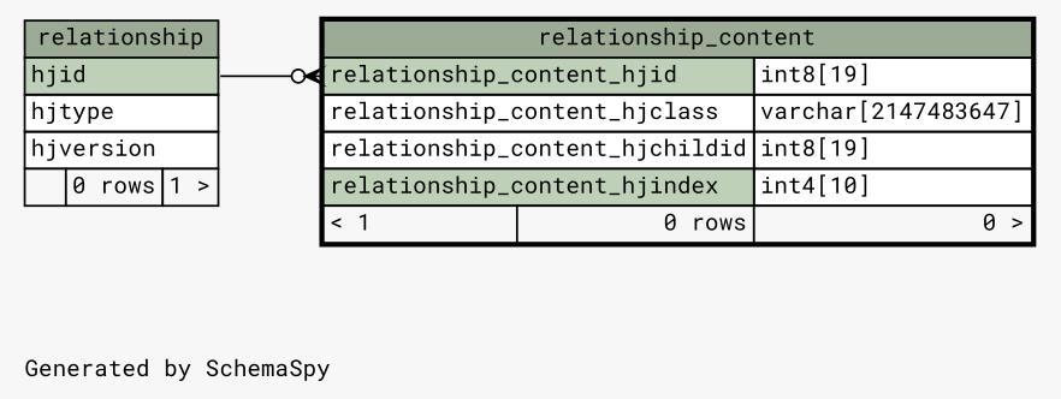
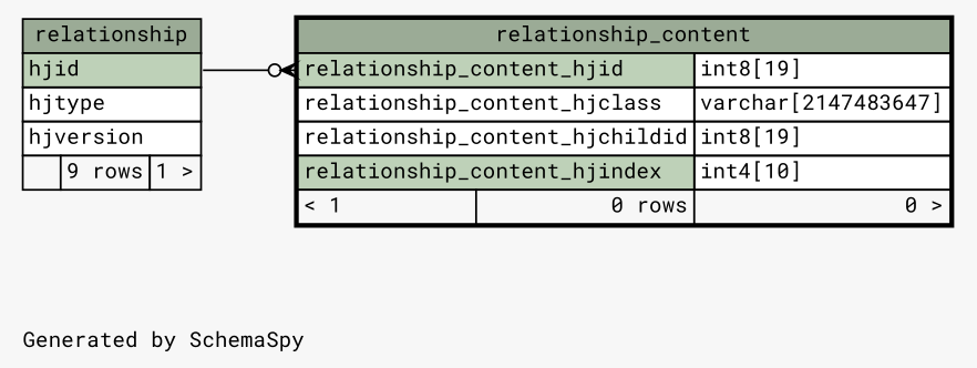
  digraph {
    bgcolor="#f7f7f7"
    fontname="Roboto Mono"
    fontsize=11
    label="\nGenerated by SchemaSpy"
    labeljust=l
    nodesep=0.18
    rankdir=RL
    ranksep=0.46
    node [fontname="Roboto Mono" fontsize=11 shape=plaintext]
    n1 [label=<     <TABLE BORDER="2" CELLBORDER="1" CELLSPACING="0" BGCOLOR="#ffffff">       <TR><TD COLSPAN="3" BGCOLOR="#9bab96" ALIGN="CENTER">relationship_content</TD></TR>       <TR><TD PORT="relationship_content_hjid" COLSPAN="2" BGCOLOR="#bed1b8" ALIGN="LEFT">relationship_content_hjid</TD><TD PORT="relationship_content_hjid.type" ALIGN="LEFT">int8[19]</TD></TR>       <TR><TD PORT="relationship_content_hjclass" COLSPAN="2" ALIGN="LEFT">relationship_content_hjclass</TD><TD PORT="relationship_content_hjclass.type" ALIGN="LEFT">varchar[2147483647]</TD></TR>       <TR><TD PORT="relationship_content_hjchildid" COLSPAN="2" ALIGN="LEFT">relationship_content_hjchildid</TD><TD PORT="relationship_content_hjchildid.type" ALIGN="LEFT">int8[19]</TD></TR>       <TR><TD PORT="relationship_content_hjindex" COLSPAN="2" BGCOLOR="#bed1b8" ALIGN="LEFT">relationship_content_hjindex</TD><TD PORT="relationship_content_hjindex.type" ALIGN="LEFT">int4[10]</TD></TR>       <TR><TD ALIGN="LEFT" BGCOLOR="#f7f7f7">&lt; 1</TD><TD ALIGN="RIGHT" BGCOLOR="#f7f7f7">0 rows</TD><TD ALIGN="RIGHT" BGCOLOR="#f7f7f7">0 &gt;</TD></TR>     </TABLE>>]
-   n2 [label=<     <TABLE BORDER="0" CELLBORDER="1" CELLSPACING="0" BGCOLOR="#ffffff">       <TR><TD COLSPAN="3" BGCOLOR="#9bab96" ALIGN="CENTER">relationship</TD></TR>       <TR><TD PORT="hjid" COLSPAN="3" BGCOLOR="#bed1b8" ALIGN="LEFT">hjid</TD></TR>       <TR><TD PORT="hjtype" COLSPAN="3" ALIGN="LEFT">hjtype</TD></TR>       <TR><TD PORT="hjversion" COLSPAN="3" ALIGN="LEFT">hjversion</TD></TR>       <TR><TD ALIGN="LEFT" BGCOLOR="#f7f7f7">  </TD><TD ALIGN="RIGHT" BGCOLOR="#f7f7f7">0 rows</TD><TD ALIGN="RIGHT" BGCOLOR="#f7f7f7">1 &gt;</TD></TR>     </TABLE>>]
+   n2 [label=<     <TABLE BORDER="0" CELLBORDER="1" CELLSPACING="0" BGCOLOR="#ffffff">       <TR><TD COLSPAN="3" BGCOLOR="#9bab96" ALIGN="CENTER">relationship</TD></TR>       <TR><TD PORT="hjid" COLSPAN="3" BGCOLOR="#bed1b8" ALIGN="LEFT">hjid</TD></TR>       <TR><TD PORT="hjtype" COLSPAN="3" ALIGN="LEFT">hjtype</TD></TR>       <TR><TD PORT="hjversion" COLSPAN="3" ALIGN="LEFT">hjversion</TD></TR>       <TR><TD ALIGN="LEFT" BGCOLOR="#f7f7f7">  </TD><TD ALIGN="RIGHT" BGCOLOR="#f7f7f7">9 rows</TD><TD ALIGN="RIGHT" BGCOLOR="#f7f7f7">1 &gt;</TD></TR>     </TABLE>>]
    n1 -> n2 [arrowhead=none arrowsize=0.8 arrowtail=crowodot dir=back headport="hjid:e" tailport="relationship_content_hjid:w" fontname="Roboto Mono"]
  }
